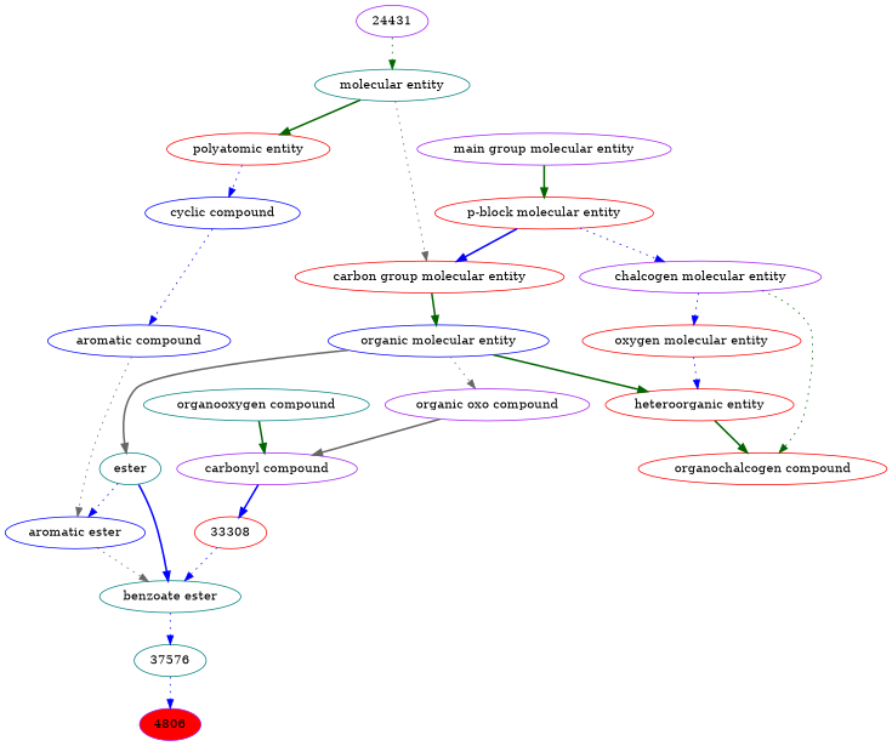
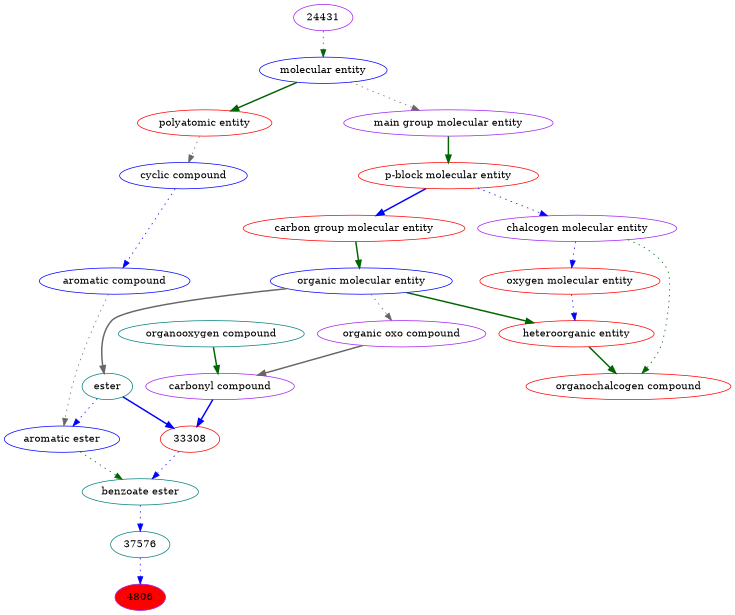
  digraph {
    node [color=red]
    edge [color=blue style=dotted]
    n1 [color=purple fillcolor=red label=4806 style=filled]
    n2 [color=teal label=37576]
    n3 [color=teal label="benzoate ester"]
    n4 [label=33308]
    n5 [color=blue label="aromatic ester"]
    n6 [color=purple label="carbonyl compound"]
    n7 [color=teal label=ester]
    n8 [color=blue label="aromatic compound"]
    n9 [color=purple label="organic oxo compound"]
    n10 [color=teal label="organooxygen compound"]
    n11 [color=blue label="organic molecular entity"]
    n12 [label="heteroorganic entity"]
    n13 [label="organochalcogen compound"]
    n14 [color=blue label="cyclic compound"]
    n15 [label="oxygen molecular entity"]
    n16 [label="carbon group molecular entity"]
    n17 [label="polyatomic entity"]
    n18 [color=purple label="chalcogen molecular entity"]
    n19 [label="p-block molecular entity"]
-   n20 [color=teal label="molecular entity"]
+   n20 [color=blue label="molecular entity"]
    n21 [color=purple label="main group molecular entity"]
    n22 [color=purple label=24431]
    n2 -> n1
    n3 -> n2
    n4 -> n3
-   n5 -> n3 [color=gray40]
+   n5 -> n3 [color=darkgreen]
    n6 -> n4 [style=bold]
-   n7 -> n3 [style=bold]
+   n7 -> n4 [style=bold]
    n7 -> n5
    n8 -> n5 [color=gray40]
    n9 -> n6 [color=gray40 style=bold]
    n10 -> n6 [color=darkgreen style=bold]
    n11 -> n7 [color=gray40 style=bold]
    n11 -> n9 [color=gray40]
    n11 -> n12 [color=darkgreen style=bold]
    n12 -> n13 [color=darkgreen style=bold]
    n14 -> n8
    n15 -> n12
    n16 -> n11 [color=darkgreen style=bold]
-   n17 -> n14
+   n17 -> n14 [color=gray40]
    n18 -> n13 [color=darkgreen]
    n18 -> n15
    n19 -> n16 [style=bold]
    n19 -> n18
    n20 -> n17 [color=darkgreen style=bold]
-   n20 -> n16 [color=gray40]
+   n20 -> n21 [color=gray40]
    n21 -> n19 [color=darkgreen style=bold]
    n22 -> n20 [color=darkgreen]
  }
